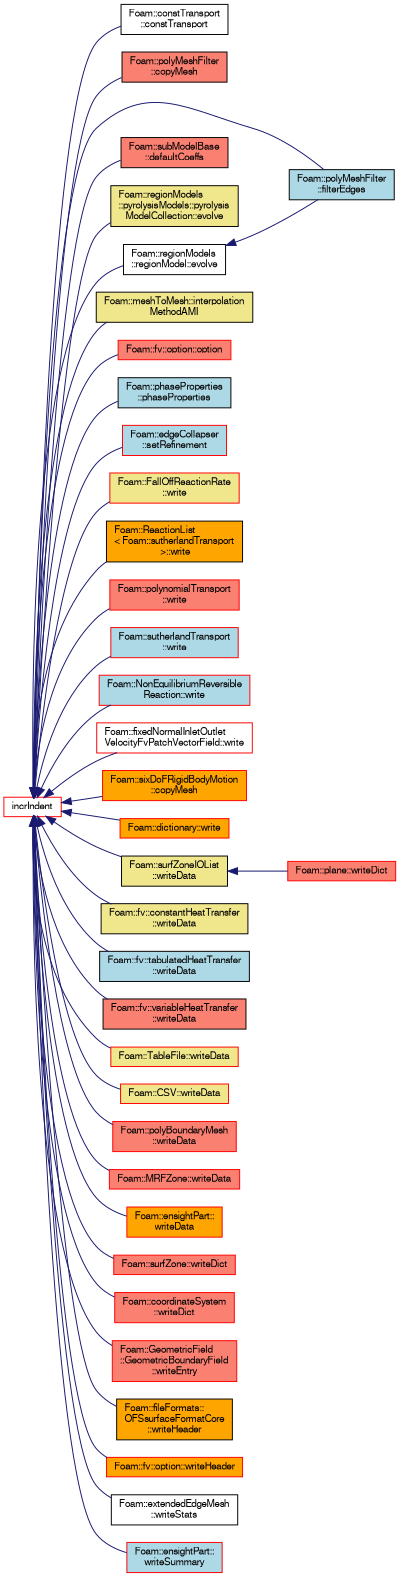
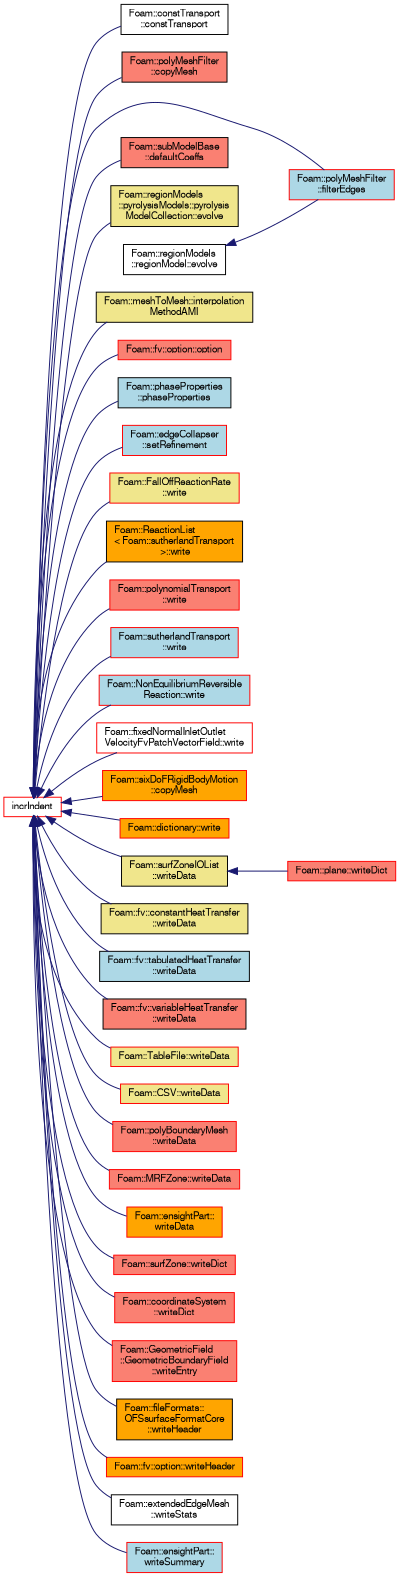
  digraph {
    rankdir=LR
    node [color=red fillcolor=salmon fontname=FreeSans fontsize=10 shape=record style=filled]
    edge [color=midnightblue dir=back fontname=FreeSans fontsize=10 labelfontname=FreeSans labelfontsize=10 style=solid]
    n1 [fillcolor=white fontcolor=black height=0.2 label=incrIndent width=0.4]
    n2 [color=black fillcolor=white height=0.2 label="Foam::constTransport\l::constTransport" width=0.4]
    n3 [color=black height=0.2 label="Foam::polyMeshFilter\l::copyMesh" width=0.4]
-   n4 [color=black fillcolor=lightblue height=0.2 label="Foam::polyMeshFilter\l::filterEdges" width=0.4]
+   n4 [fillcolor=lightblue height=0.2 label="Foam::polyMeshFilter\l::filterEdges" width=0.4]
    n5 [color=black height=0.2 label="Foam::subModelBase\l::defaultCoeffs" width=0.4]
    n6 [color=black fillcolor=khaki height=0.2 label="Foam::regionModels\l::pyrolysisModels::pyrolysis\lModelCollection::evolve" width=0.4]
    n7 [color=black fillcolor=white height=0.2 label="Foam::regionModels\l::regionModel::evolve" width=0.4]
    n8 [color=black fillcolor=khaki height=0.2 label="Foam::meshToMesh::interpolation\lMethodAMI" width=0.4]
    n9 [height=0.2 label="Foam::fv::option::option" width=0.4]
    n10 [color=black fillcolor=lightblue height=0.2 label="Foam::phaseProperties\l::phaseProperties" width=0.4]
    n11 [fillcolor=lightblue height=0.2 label="Foam::edgeCollapser\l::setRefinement" width=0.4]
    n12 [fillcolor=khaki height=0.2 label="Foam::FallOffReactionRate\l::write" width=0.4]
    n13 [color=black fillcolor=orange height=0.2 label="Foam::ReactionList\l\< Foam::sutherlandTransport\l \>::write" width=0.4]
    n14 [height=0.2 label="Foam::polynomialTransport\l::write" width=0.4]
    n15 [fillcolor=lightblue height=0.2 label="Foam::sutherlandTransport\l::write" width=0.4]
    n16 [fillcolor=lightblue height=0.2 label="Foam::NonEquilibriumReversible\lReaction::write" width=0.4]
    n17 [fillcolor=white height=0.2 label="Foam::fixedNormalInletOutlet\lVelocityFvPatchVectorField::write" width=0.4]
    n18 [fillcolor=orange height=0.2 label="Foam::sixDoFRigidBodyMotion\l::copyMesh" width=0.4]
    n19 [fillcolor=orange height=0.2 label="Foam::dictionary::write" width=0.4]
    n20 [color=black fillcolor=khaki height=0.2 label="Foam::surfZoneIOList\l::writeData" width=0.4]
    n21 [color=black fillcolor=khaki height=0.2 label="Foam::fv::constantHeatTransfer\l::writeData" width=0.4]
    n22 [color=black fillcolor=lightblue height=0.2 label="Foam::fv::tabulatedHeatTransfer\l::writeData" width=0.4]
    n23 [color=black height=0.2 label="Foam::fv::variableHeatTransfer\l::writeData" width=0.4]
    n24 [fillcolor=khaki height=0.2 label="Foam::TableFile::writeData" width=0.4]
    n25 [fillcolor=khaki height=0.2 label="Foam::CSV::writeData" width=0.4]
    n26 [height=0.2 label="Foam::polyBoundaryMesh\l::writeData" width=0.4]
    n27 [height=0.2 label="Foam::MRFZone::writeData" width=0.4]
    n28 [fillcolor=orange height=0.2 label="Foam::ensightPart::\lwriteData" width=0.4]
    n29 [height=0.2 label="Foam::surfZone::writeDict" width=0.4]
    n30 [height=0.2 label="Foam::coordinateSystem\l::writeDict" width=0.4]
    n31 [height=0.2 label="Foam::GeometricField\l::GeometricBoundaryField\l::writeEntry" width=0.4]
    n32 [color=black fillcolor=orange height=0.2 label="Foam::fileFormats::\lOFSsurfaceFormatCore\l::writeHeader" width=0.4]
    n33 [fillcolor=orange height=0.2 label="Foam::fv::option::writeHeader" width=0.4]
    n34 [color=black fillcolor=white height=0.2 label="Foam::extendedEdgeMesh\l::writeStats" width=0.4]
    n35 [fillcolor=lightblue height=0.2 label="Foam::ensightPart::\lwriteSummary" width=0.4]
    n36 [height=0.2 label="Foam::plane::writeDict" width=0.4]
    n1 -> n2
    n1 -> n3
    n1 -> n4
    n1 -> n5
    n1 -> n6
-   n1 -> n7
    n1 -> n8
    n1 -> n9
    n1 -> n10
    n1 -> n11
    n1 -> n12
    n1 -> n13
    n1 -> n14
    n1 -> n15
    n1 -> n16
    n1 -> n17
    n1 -> n18
    n1 -> n19
    n1 -> n20
    n1 -> n21
    n1 -> n22
    n1 -> n23
    n1 -> n24
    n1 -> n25
    n1 -> n26
    n1 -> n27
    n1 -> n28
    n1 -> n29
    n1 -> n30
    n1 -> n31
    n1 -> n32
    n1 -> n33
    n1 -> n34
    n1 -> n35
    n7 -> n4
    n20 -> n36
  }
